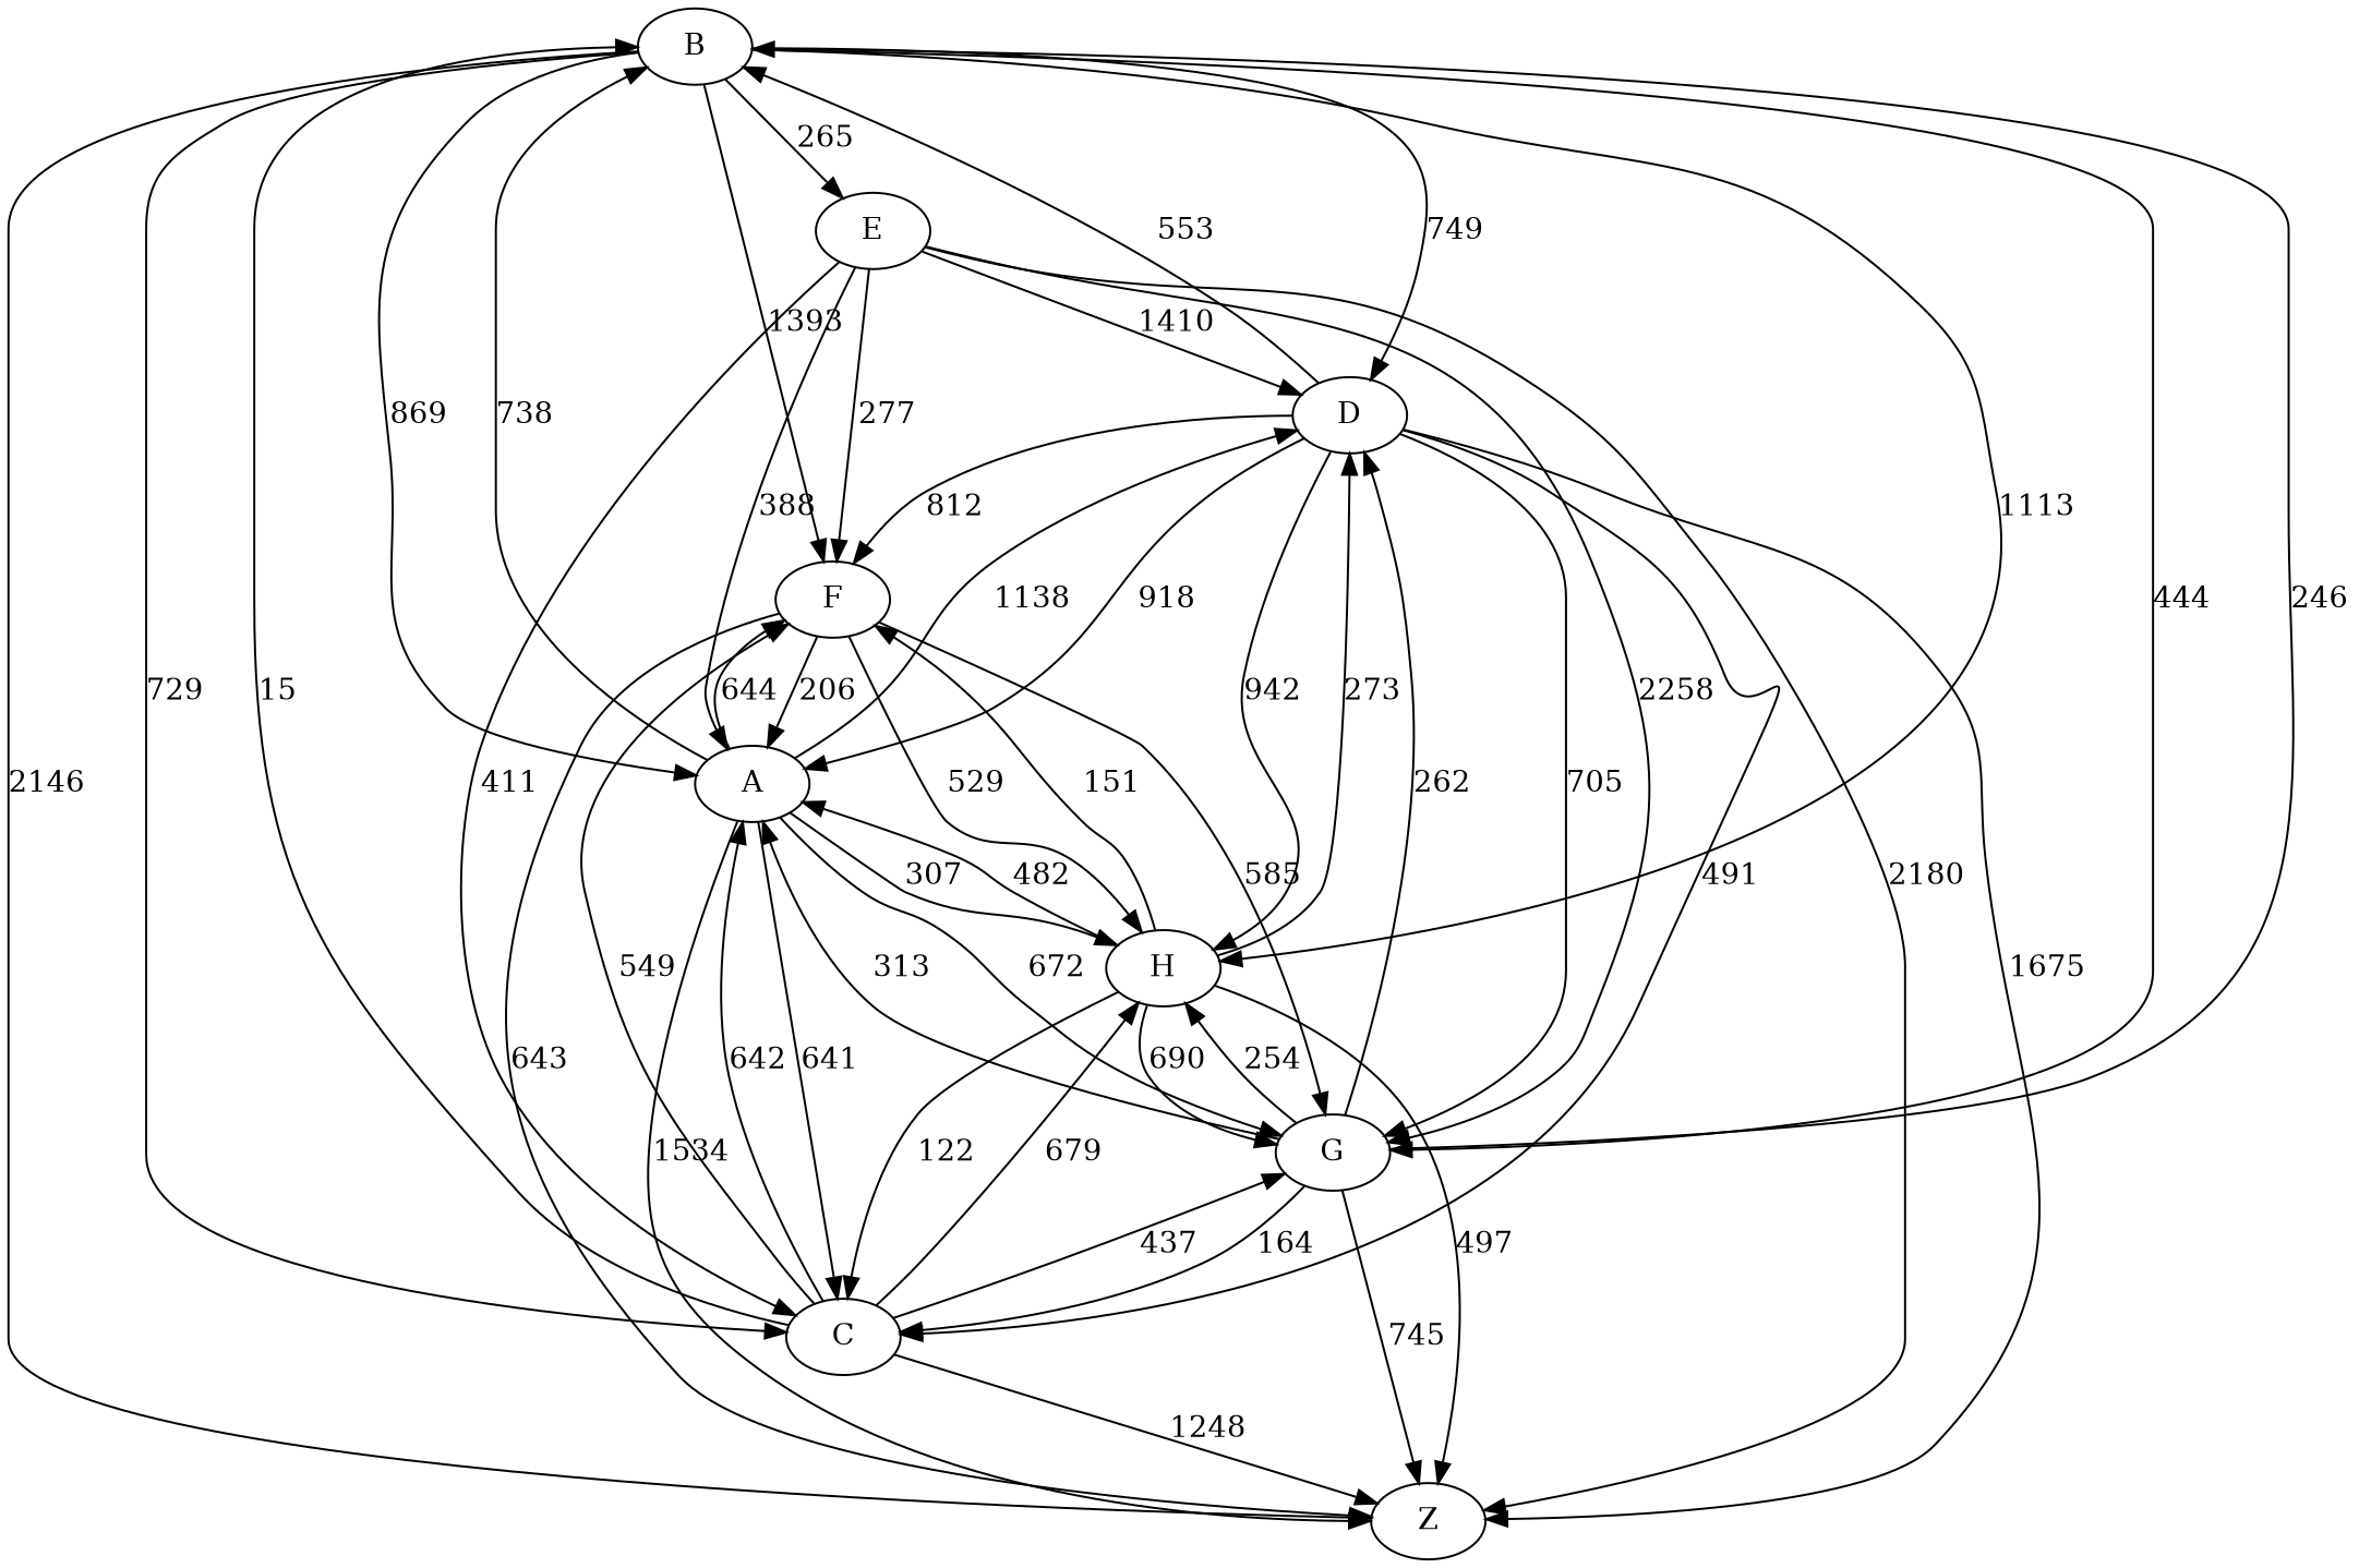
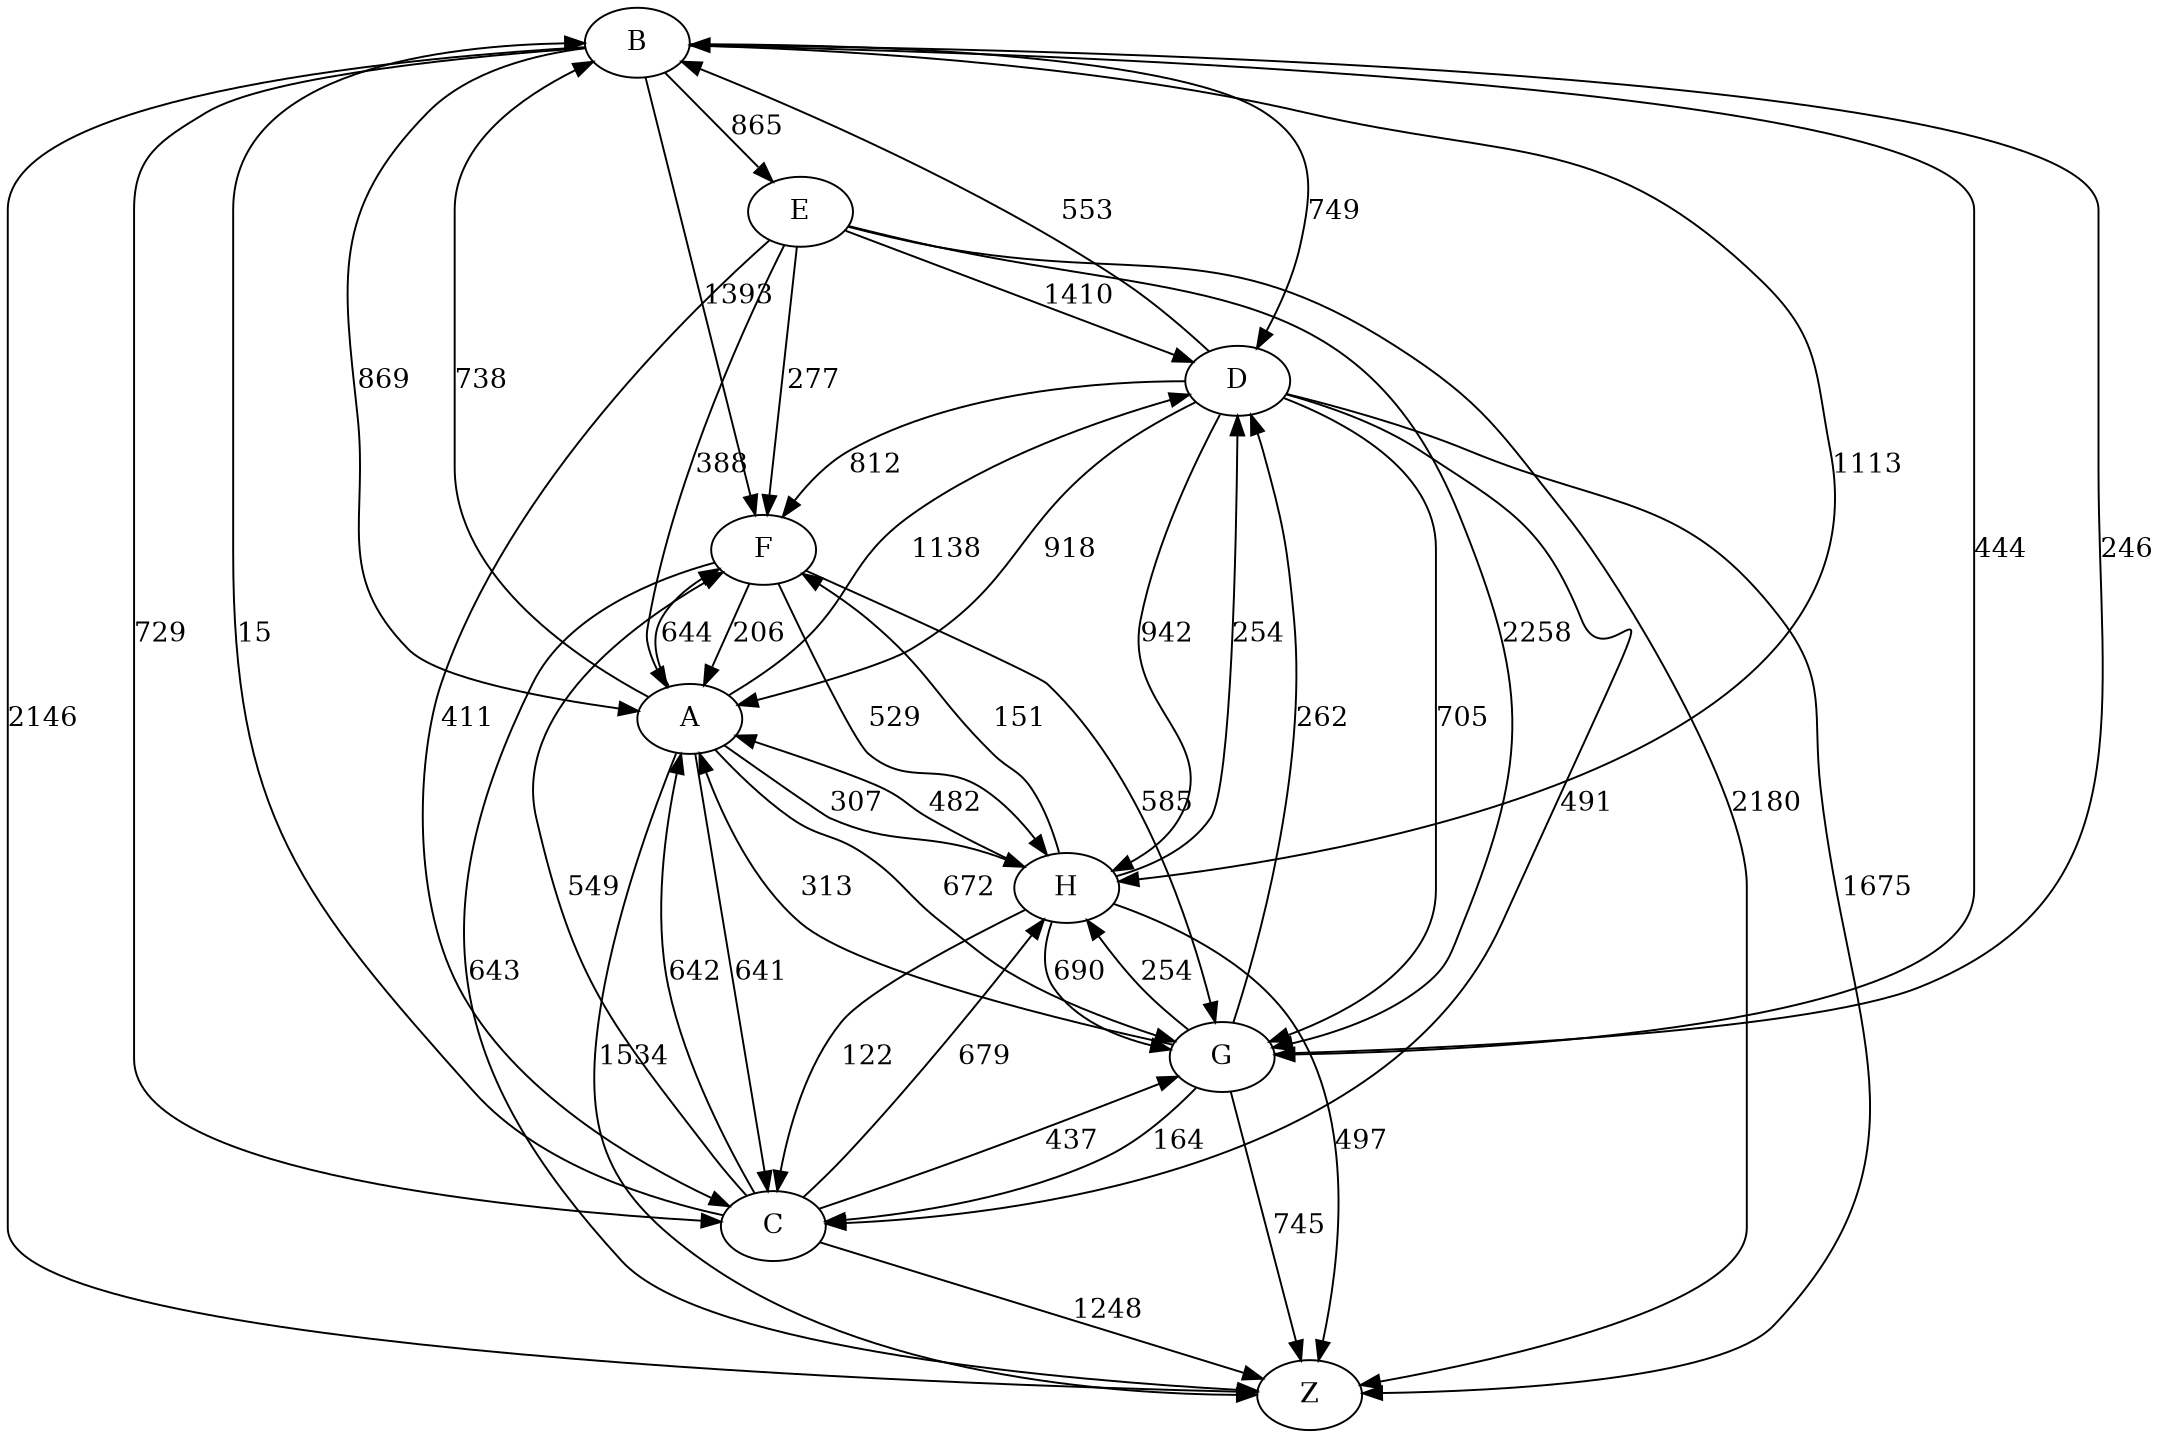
  digraph {
    rankdir=TB
    B
    D
    Z
    A
    C
    G
    H
    F
    E
    B -> D [label=749]
    B -> Z [label=2146]
    B -> A [label=869]
    B -> C [label=729]
    B -> G [label=444]
    B -> H [label=1113]
    B -> F [label=1393]
-   B -> E [label=265]
+   B -> E [label=865]
    D -> B [label=553]
    D -> Z [label=1675]
    D -> A [label=918]
    D -> C [label=491]
    D -> G [label=705]
    D -> H [label=942]
    D -> F [label=812]
    A -> B [label=738]
    A -> D [label=1138]
    A -> Z [label=1534]
    A -> C [label=641]
    A -> G [label=672]
    A -> H [label=307]
    A -> F [label=644]
    C -> B [label=15]
    C -> Z [label=1248]
    C -> A [label=642]
    C -> G [label=437]
    C -> H [label=679]
    C -> F [label=549]
    G -> B [label=246]
    G -> D [label=262]
    G -> Z [label=745]
    G -> A [label=313]
    G -> C [label=164]
    G -> H [label=254]
-   H -> D [label=273]
+   H -> D [label=254]
    H -> Z [label=497]
    H -> A [label=482]
    H -> C [label=122]
    H -> G [label=690]
    H -> F [label=151]
    F -> Z [label=643]
    F -> A [label=206]
    F -> G [label=585]
    F -> H [label=529]
    E -> D [label=1410]
    E -> Z [label=2180]
    E -> A [label=388]
    E -> C [label=411]
    E -> G [label=2258]
    E -> F [label=277]
  }
